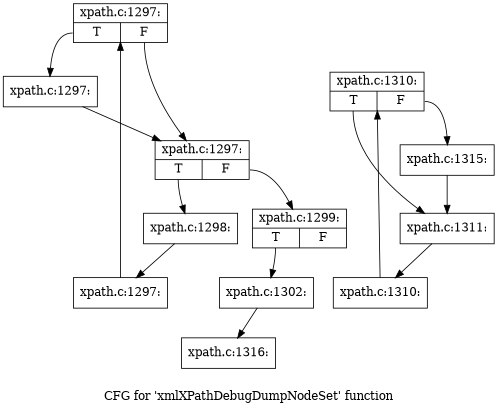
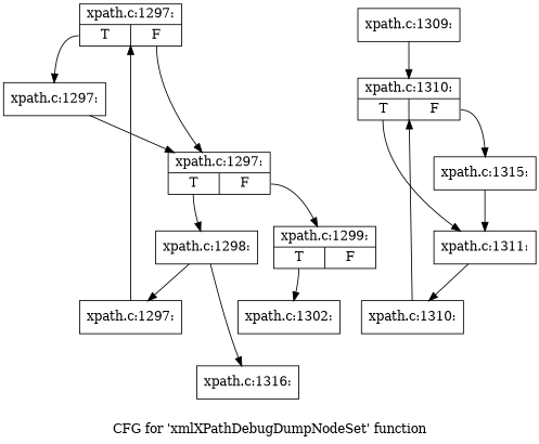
  digraph {
    fontname="DejaVu Serif"
    label="CFG for 'xmlXPathDebugDumpNodeSet' function"
    node [fontname="DejaVu Serif" shape=record]
    edge [fontname="DejaVu Serif"]
    n1 [label="{xpath.c:1297:|{<s0>T|<s1>F}}"]
    n2 [label="{xpath.c:1297:}"]
    n3 [label="{xpath.c:1297:|{<s0>T|<s1>F}}"]
    n4 [label="{xpath.c:1298:}"]
    n5 [label="{xpath.c:1299:|{<s0>T|<s1>F}}"]
    n6 [label="{xpath.c:1297:}"]
    n7 [label="{xpath.c:1302:}"]
    n8 [label="{xpath.c:1316:}"]
+   n9 [label="{xpath.c:1309:}"]
    n10 [label="{xpath.c:1310:|{<s0>T|<s1>F}}"]
    n11 [label="{xpath.c:1311:}"]
    n12 [label="{xpath.c:1315:}"]
    n13 [label="{xpath.c:1310:}"]
    n1 -> n2 [tailport=s0]
    n1 -> n3 [tailport=s1]
    n2 -> n3
    n3 -> n4 [tailport=s0]
    n3 -> n5 [tailport=s1]
    n4 -> n6
    n5 -> n7 [tailport=s0]
    n6 -> n1
-   n7 -> n8
+   n4 -> n8
+   n9 -> n10
    n10 -> n11 [tailport=s0]
    n10 -> n12 [tailport=s1]
    n11 -> n13
    n12 -> n11
    n13 -> n10
  }
